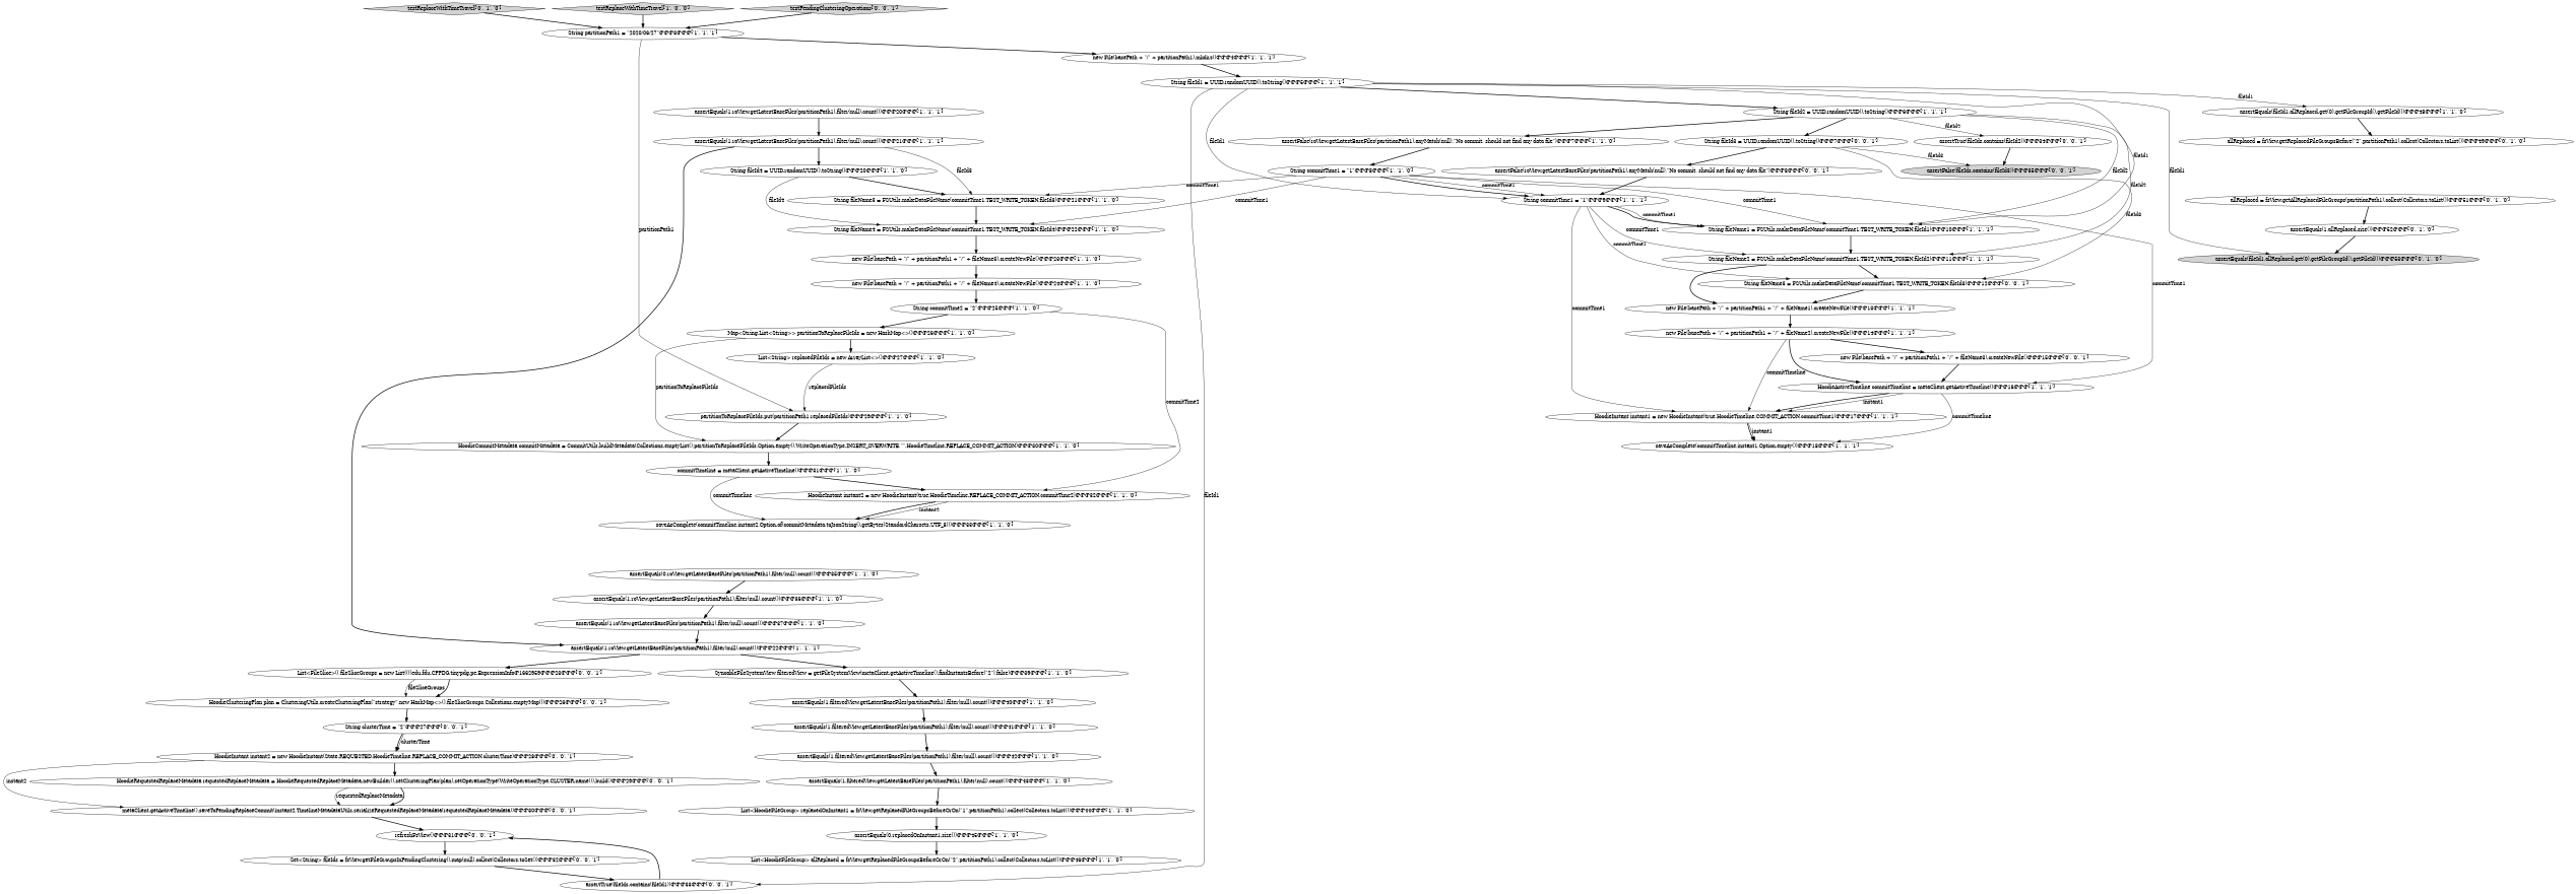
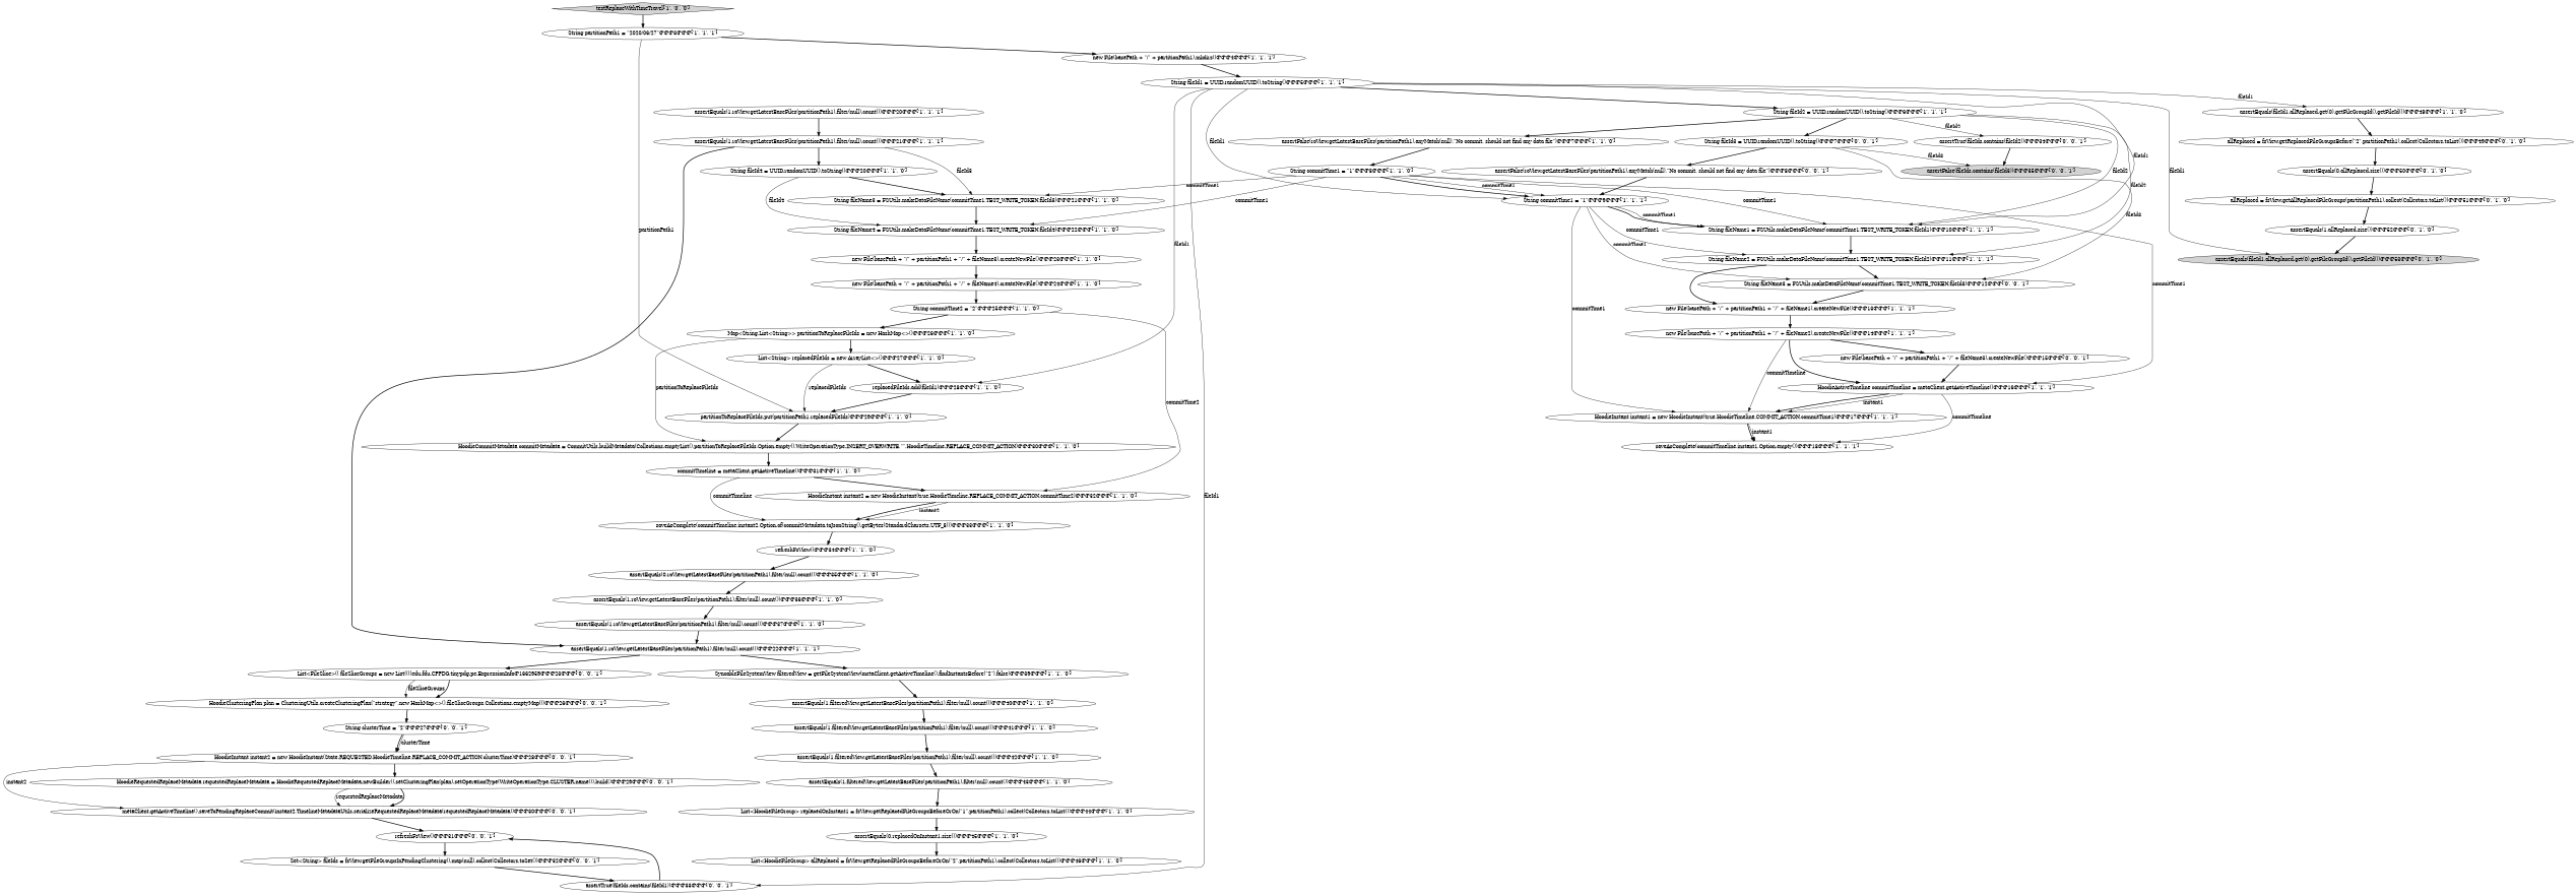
  digraph {
    node [fillcolor=white shape=ellipse style=filled]
    edge [style=bold]
-   n1 [fillcolor=lightgray label="testReplaceWithTimeTravel['0', '1', '0']" shape=diamond]
    n2 [label="String partitionPath1 = \"2020/06/27\"@@@3@@@['1', '1', '1']"]
    n3 [label="partitionToReplaceFileIds.put(partitionPath1,replacedFileIds)@@@29@@@['1', '1', '0']"]
    n4 [label="new File(basePath + \"/\" + partitionPath1).mkdirs()@@@4@@@['1', '1', '1']"]
+   n5 [label="replacedFileIds.add(fileId1)@@@28@@@['1', '1', '0']"]
    n6 [label="HoodieCommitMetadata commitMetadata = CommitUtils.buildMetadata(Collections.emptyList(),partitionToReplaceFileIds,Option.empty(),WriteOperationType.INSERT_OVERWRITE,\"\",HoodieTimeline.REPLACE_COMMIT_ACTION)@@@30@@@['1', '1', '0']"]
    n7 [label="Set<String> fileIds = fsView.getFileGroupsInPendingClustering().map(null).collect(Collectors.toSet())@@@32@@@['0', '0', '1']"]
    n8 [label="assertTrue(fileIds.contains(fileId1))@@@33@@@['0', '0', '1']"]
    n9 [label="refreshFsView()@@@31@@@['0', '0', '1']"]
    n10 [label="new File(basePath + \"/\" + partitionPath1 + \"/\" + fileName3).createNewFile()@@@23@@@['1', '1', '0']"]
    n11 [label="new File(basePath + \"/\" + partitionPath1 + \"/\" + fileName4).createNewFile()@@@24@@@['1', '1', '0']"]
    n12 [label="String commitTime2 = \"2\"@@@25@@@['1', '1', '0']"]
    n13 [label="String fileId2 = UUID.randomUUID().toString()@@@6@@@['1', '1', '1']"]
    n14 [label="String fileName2 = FSUtils.makeDataFileName(commitTime1,TEST_WRITE_TOKEN,fileId2)@@@11@@@['1', '1', '1']"]
    n15 [label="assertTrue(fileIds.contains(fileId2))@@@34@@@['0', '0', '1']"]
    n16 [label="assertFalse(roView.getLatestBaseFiles(partitionPath1).anyMatch(null),\"No commit, should not find any data file\")@@@7@@@['1', '1', '0']"]
    n17 [label="String fileId3 = UUID.randomUUID().toString()@@@7@@@['0', '0', '1']"]
    n18 [label="String fileName1 = FSUtils.makeDataFileName(commitTime1,TEST_WRITE_TOKEN,fileId1)@@@10@@@['1', '1', '1']"]
    n19 [label="new File(basePath + \"/\" + partitionPath1 + \"/\" + fileName1).createNewFile()@@@13@@@['1', '1', '1']"]
    n20 [label="String fileName3 = FSUtils.makeDataFileName(commitTime1,TEST_WRITE_TOKEN,fileId3)@@@12@@@['0', '0', '1']"]
    n21 [fillcolor=lightgray label="assertFalse(fileIds.contains(fileId3))@@@35@@@['0', '0', '1']"]
    n22 [label="String commitTime1 = \"1\"@@@8@@@['1', '1', '0']"]
    n23 [label="assertFalse(roView.getLatestBaseFiles(partitionPath1).anyMatch(null),\"No commit, should not find any data file\")@@@8@@@['0', '0', '1']"]
    n24 [label="commitTimeline = metaClient.getActiveTimeline()@@@31@@@['1', '1', '0']"]
    n25 [label="HoodieInstant instant2 = new HoodieInstant(true,HoodieTimeline.REPLACE_COMMIT_ACTION,commitTime2)@@@32@@@['1', '1', '0']"]
    n26 [label="saveAsComplete(commitTimeline,instant2,Option.of(commitMetadata.toJsonString().getBytes(StandardCharsets.UTF_8)))@@@33@@@['1', '1', '0']"]
+   n27 [label="refreshFsView()@@@34@@@['1', '1', '0']"]
    n28 [label="List<String> replacedFileIds = new ArrayList<>()@@@27@@@['1', '1', '0']"]
    n29 [label="new File(basePath + \"/\" + partitionPath1 + \"/\" + fileName2).createNewFile()@@@14@@@['1', '1', '1']"]
    n30 [label="assertEquals(1,allReplaced.size())@@@52@@@['0', '1', '0']"]
    n31 [fillcolor=lightgray label="assertEquals(fileId1,allReplaced.get(0).getFileGroupId().getFileId())@@@53@@@['0', '1', '0']"]
    n32 [label="String fileId1 = UUID.randomUUID().toString()@@@5@@@['1', '1', '1']"]
    n33 [label="assertEquals(fileId1,allReplaced.get(0).getFileGroupId().getFileId())@@@48@@@['1', '1', '0']"]
    n34 [label="String commitTime1 = \"1\"@@@9@@@['1', '1', '1']"]
    n35 [label="Map<String,List<String>> partitionToReplaceFileIds = new HashMap<>()@@@26@@@['1', '1', '0']"]
    n36 [label="assertEquals(1,roView.getLatestBaseFiles(partitionPath1).filter(null).count())@@@36@@@['1', '1', '0']"]
    n37 [label="assertEquals(1,roView.getLatestBaseFiles(partitionPath1).filter(null).count())@@@37@@@['1', '1', '0']"]
    n38 [label="assertEquals(1,roView.getLatestBaseFiles(partitionPath1).filter(null).count())@@@22@@@['1', '1', '1']"]
    n39 [label="allReplaced = fsView.getAllReplacedFileGroups(partitionPath1).collect(Collectors.toList())@@@51@@@['0', '1', '0']"]
    n40 [label="HoodieInstant instant2 = new HoodieInstant(State.REQUESTED,HoodieTimeline.REPLACE_COMMIT_ACTION,clusterTime)@@@28@@@['0', '0', '1']"]
    n41 [label="HoodieRequestedReplaceMetadata requestedReplaceMetadata = HoodieRequestedReplaceMetadata.newBuilder().setClusteringPlan(plan).setOperationType(WriteOperationType.CLUSTER.name()).build()@@@29@@@['0', '0', '1']"]
    n42 [label="metaClient.getActiveTimeline().saveToPendingReplaceCommit(instant2,TimelineMetadataUtils.serializeRequestedReplaceMetadata(requestedReplaceMetadata))@@@30@@@['0', '0', '1']"]
    n43 [label="String fileName3 = FSUtils.makeDataFileName(commitTime1,TEST_WRITE_TOKEN,fileId3)@@@21@@@['1', '1', '0']"]
    n44 [label="String fileName4 = FSUtils.makeDataFileName(commitTime1,TEST_WRITE_TOKEN,fileId4)@@@22@@@['1', '1', '0']"]
    n45 [label="HoodieActiveTimeline commitTimeline = metaClient.getActiveTimeline()@@@16@@@['1', '1', '1']"]
    n46 [label="assertEquals(1,roView.getLatestBaseFiles(partitionPath1).filter(null).count())@@@21@@@['1', '1', '1']"]
    n47 [label="String fileId4 = UUID.randomUUID().toString()@@@20@@@['1', '1', '0']"]
    n48 [label="List<FileSlice>(( fileSliceGroups = new List((((edu.fdu.CPPDG.tinypdg.pe.ExpressionInfo@1662959@@@23@@@['0', '0', '1']"]
    n49 [label="SyncableFileSystemView filteredView = getFileSystemView(metaClient.getActiveTimeline().findInstantsBefore(\"2\"),false)@@@39@@@['1', '1', '0']"]
    n50 [label="allReplaced = fsView.getReplacedFileGroupsBefore(\"2\",partitionPath1).collect(Collectors.toList())@@@49@@@['0', '1', '0']"]
+   n51 [label="assertEquals(0,allReplaced.size())@@@50@@@['0', '1', '0']"]
    n52 [label="HoodieInstant instant1 = new HoodieInstant(true,HoodieTimeline.COMMIT_ACTION,commitTime1)@@@17@@@['1', '1', '1']"]
    n53 [label="saveAsComplete(commitTimeline,instant1,Option.empty())@@@18@@@['1', '1', '1']"]
    n54 [label="HoodieClusteringPlan plan = ClusteringUtils.createClusteringPlan(\"strategy\",new HashMap<>(),fileSliceGroups,Collections.emptyMap())@@@26@@@['0', '0', '1']"]
    n55 [label="String clusterTime = \"2\"@@@27@@@['0', '0', '1']"]
    n56 [label="assertEquals(1,filteredView.getLatestBaseFiles(partitionPath1).filter(null).count())@@@40@@@['1', '1', '0']"]
    n57 [label="assertEquals(1,filteredView.getLatestBaseFiles(partitionPath1).filter(null).count())@@@41@@@['1', '1', '0']"]
    n58 [label="assertEquals(1,filteredView.getLatestBaseFiles(partitionPath1).filter(null).count())@@@42@@@['1', '1', '0']"]
    n59 [label="new File(basePath + \"/\" + partitionPath1 + \"/\" + fileName3).createNewFile()@@@15@@@['0', '0', '1']"]
    n60 [label="List<HoodieFileGroup> allReplaced = fsView.getReplacedFileGroupsBeforeOrOn(\"2\",partitionPath1).collect(Collectors.toList())@@@46@@@['1', '1', '0']"]
    n61 [label="assertEquals(0,roView.getLatestBaseFiles(partitionPath1).filter(null).count())@@@35@@@['1', '1', '0']"]
    n62 [fillcolor=lightgray label="testReplaceWithTimeTravel['1', '0', '0']" shape=diamond]
    n63 [label="assertEquals(1,filteredView.getLatestBaseFiles(partitionPath1).filter(null).count())@@@43@@@['1', '1', '0']"]
    n64 [label="List<HoodieFileGroup> replacedOnInstant1 = fsView.getReplacedFileGroupsBeforeOrOn(\"1\",partitionPath1).collect(Collectors.toList())@@@44@@@['1', '1', '0']"]
    n65 [label="assertEquals(0,replacedOnInstant1.size())@@@45@@@['1', '1', '0']"]
-   n66 [fillcolor=lightgray label="testPendingClusteringOperations['0', '0', '1']" shape=diamond]
    n67 [label="assertEquals(1,roView.getLatestBaseFiles(partitionPath1).filter(null).count())@@@20@@@['1', '1', '1']"]
-   n1 -> n2
    n2 -> n3 [label=partitionPath1 style=solid]
    n2 -> n4
    n3 -> n6
    n4 -> n32
+   n5 -> n3
    n6 -> n24
    n7 -> n8
    n8 -> n9
    n9 -> n7
    n10 -> n11
    n11 -> n12
    n12 -> n25 [label=commitTime2 style=solid]
    n12 -> n35
    n13 -> n14 [label=fileId2 style=solid]
    n13 -> n15 [label=fileId2 style=solid]
    n13 -> n16
    n13 -> n17
    n13 -> n18 [label=fileId2 style=solid]
    n14 -> n19
    n14 -> n20
    n15 -> n21
    n16 -> n22
    n17 -> n20 [label=fileId3 style=solid]
    n17 -> n21 [label=fileId3 style=solid]
    n17 -> n23
    n18 -> n14
    n19 -> n29
    n20 -> n19
    n22 -> n18 [label=commitTime1 style=solid]
    n22 -> n34 [label=commitTime1 style=solid]
    n22 -> n34
    n22 -> n43 [label=commitTime1 style=solid]
    n22 -> n44 [label=commitTime1 style=solid]
    n22 -> n45 [label=commitTime1 style=solid]
    n23 -> n34
    n24 -> n25
    n24 -> n26 [label=commitTimeline style=solid]
    n25 -> n26
    n25 -> n26 [label=instant2 style=solid]
+   n26 -> n27
+   n27 -> n61
    n28 -> n3 [label=replacedFileIds style=solid]
+   n28 -> n5
    n29 -> n45
    n29 -> n52 [label=commitTimeline style=solid]
    n29 -> n59
    n30 -> n31
+   n32 -> n5 [label=fileId1 style=solid]
    n32 -> n8 [label=fileId1 style=solid]
    n32 -> n13
    n32 -> n18 [label=fileId1 style=solid]
    n32 -> n31 [label=fileId1 style=solid]
    n32 -> n33 [label=fileId1 style=solid]
    n32 -> n34 [label=fileId1 style=solid]
    n33 -> n50
    n34 -> n14 [label=commitTime1 style=solid]
    n34 -> n18 [label=commitTime1 style=solid]
    n34 -> n18
    n34 -> n20 [label=commitTime1 style=solid]
    n34 -> n52 [label=commitTime1 style=solid]
    n35 -> n6 [label=partitionToReplaceFileIds style=solid]
    n35 -> n28
    n36 -> n37
    n37 -> n38
    n38 -> n48
    n38 -> n49
    n39 -> n30
    n40 -> n41
    n40 -> n42 [label=instant2 style=solid]
    n41 -> n42 [label=requestedReplaceMetadata style=solid]
    n41 -> n42
    n42 -> n9
    n43 -> n44
    n44 -> n10
    n45 -> n52
    n45 -> n52 [label=instant1 style=solid]
    n45 -> n53 [label=commitTimeline style=solid]
    n46 -> n38
    n46 -> n43 [label=fileId3 style=solid]
    n46 -> n47
    n47 -> n43
    n47 -> n44 [label=fileId4 style=solid]
    n48 -> n54 [label=fileSliceGroups style=solid]
    n48 -> n54
    n49 -> n56
+   n50 -> n51
+   n51 -> n39
    n52 -> n53 [label=instant1 style=solid]
    n52 -> n53
    n54 -> n55
    n55 -> n40
    n55 -> n40 [label=clusterTime style=solid]
    n56 -> n57
    n57 -> n58
    n58 -> n63
    n59 -> n45
    n61 -> n36
    n62 -> n2
    n63 -> n64
    n64 -> n65
    n65 -> n60
-   n66 -> n2
    n67 -> n46
  }
